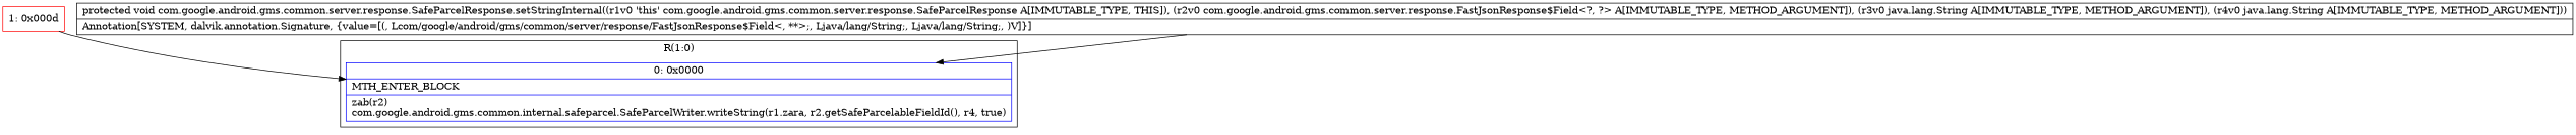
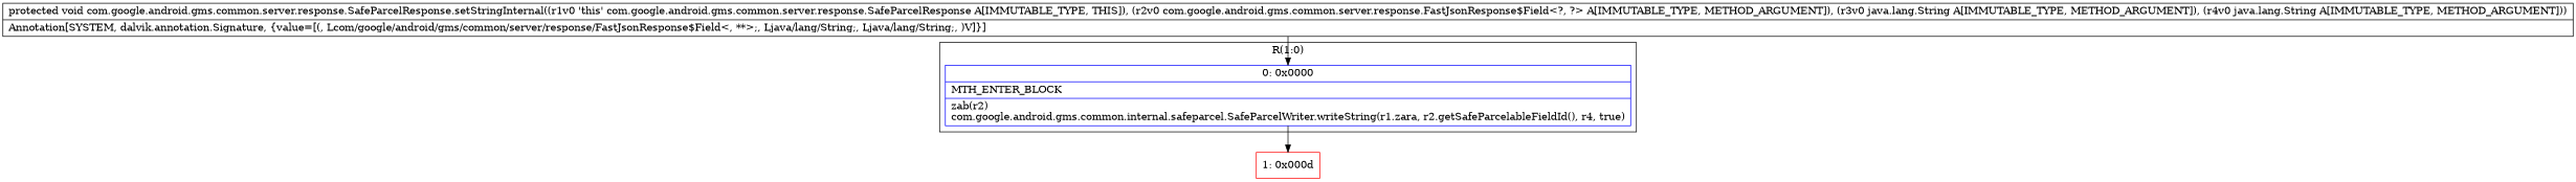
  digraph {
    node [shape=record]
    n1 [color=blue label="{0\:\ 0x0000|MTH_ENTER_BLOCK\l|zab(r2)\lcom.google.android.gms.common.internal.safeparcel.SafeParcelWriter.writeString(r1.zara, r2.getSafeParcelableFieldId(), r4, true)\l}"]
    n2 [color=red label="{1\:\ 0x000d}"]
    n3 [label="{protected void com.google.android.gms.common.server.response.SafeParcelResponse.setStringInternal((r1v0 'this' com.google.android.gms.common.server.response.SafeParcelResponse A[IMMUTABLE_TYPE, THIS]), (r2v0 com.google.android.gms.common.server.response.FastJsonResponse$Field\<?, ?\> A[IMMUTABLE_TYPE, METHOD_ARGUMENT]), (r3v0 java.lang.String A[IMMUTABLE_TYPE, METHOD_ARGUMENT]), (r4v0 java.lang.String A[IMMUTABLE_TYPE, METHOD_ARGUMENT]))  | Annotation[SYSTEM, dalvik.annotation.Signature, \{value=[(, Lcom\/google\/android\/gms\/common\/server\/response\/FastJsonResponse$Field\<, **\>;, Ljava\/lang\/String;, Ljava\/lang\/String;, )V]\}]\l}"]
    subgraph cluster_1 {
      label="R(1:0)"
      n1
    }
-   n2 -> n1
+   n1 -> n2
    n3 -> n1
  }
